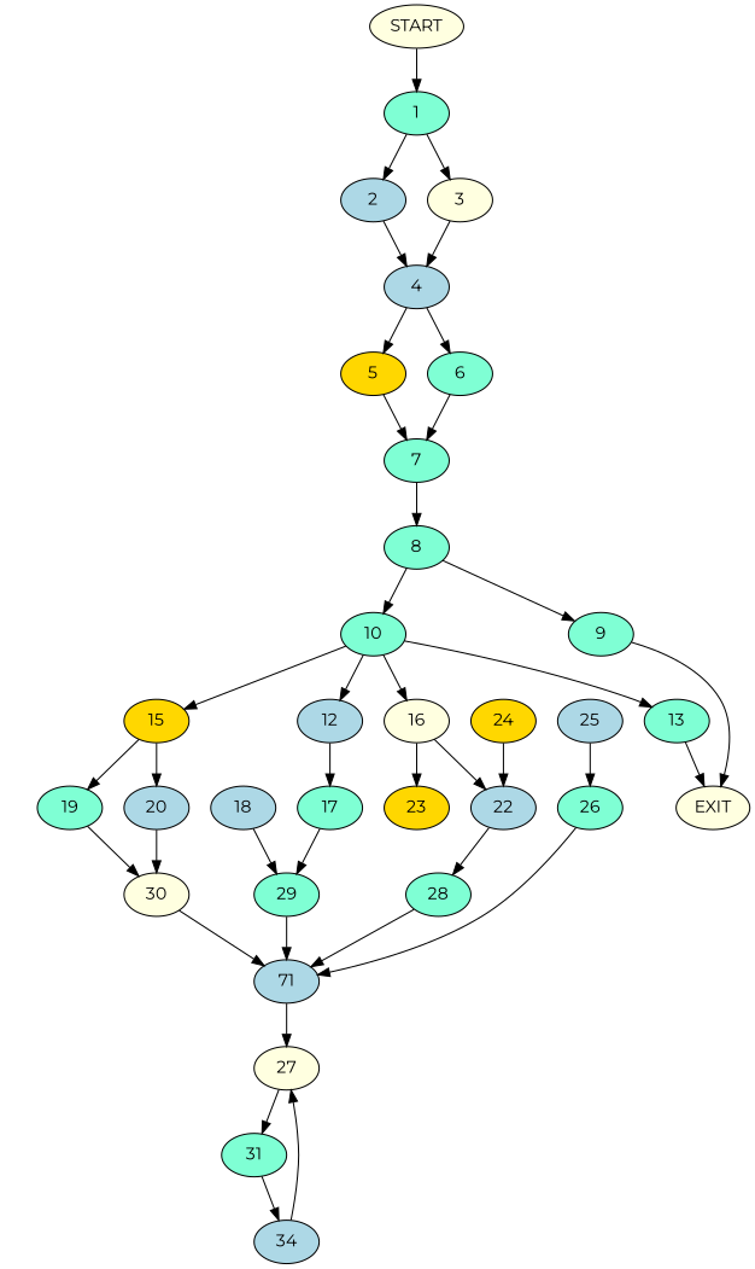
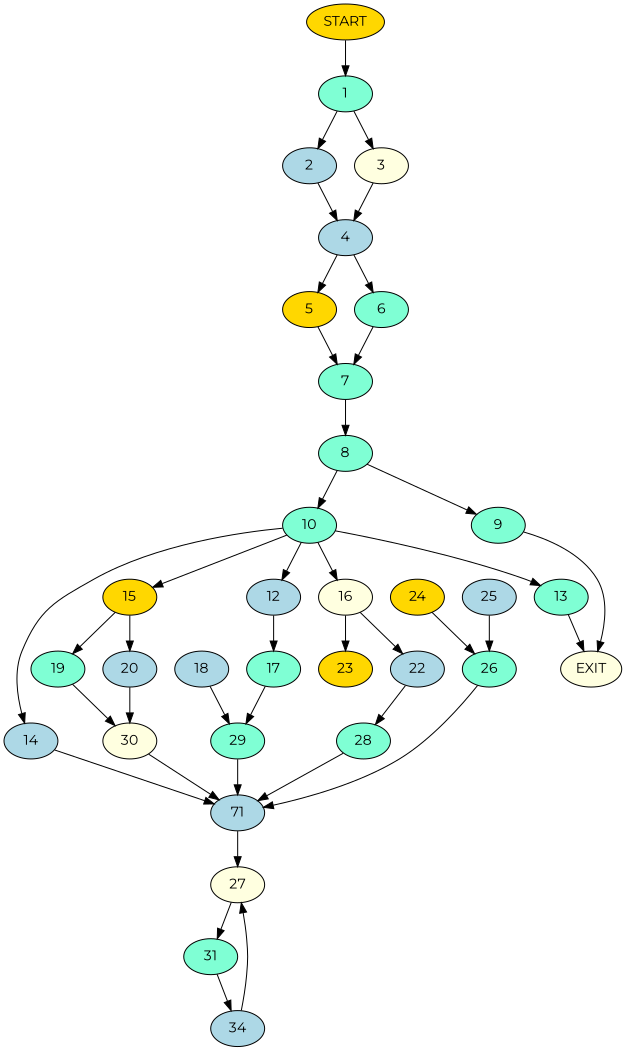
  digraph {
    fontname=Montserrat
    node [fillcolor=aquamarine fontname=Montserrat style=filled]
    edge [fontname=Montserrat]
-   n1 [fillcolor=lightyellow label=START]
+   n1 [fillcolor=gold label=START]
    1
    2 [fillcolor=lightblue]
    3 [fillcolor=lightyellow]
    n5 [fillcolor=lightyellow label=EXIT]
    4 [fillcolor=lightblue]
    5 [fillcolor=gold]
    6
    7
    8
    9
    10
    12 [fillcolor=lightblue]
    13
+   14 [fillcolor=lightblue]
    15 [fillcolor=gold]
    16 [fillcolor=lightyellow]
    17
    n19 [fillcolor=lightblue label=71]
    19
    20 [fillcolor=lightblue]
    22 [fillcolor=lightblue]
    23 [fillcolor=gold]
    24 [fillcolor=gold]
    26
    25 [fillcolor=lightblue]
    29
    18 [fillcolor=lightblue]
    27 [fillcolor=lightyellow]
    30 [fillcolor=lightyellow]
    28
    31
    34 [fillcolor=lightblue]
    n1 -> 1
    1 -> 2
    1 -> 3
    2 -> 4
    3 -> 4
    4 -> 5
    4 -> 6
    5 -> 7
    6 -> 7
    7 -> 8
    8 -> 9
    8 -> 10
    9 -> n5
    10 -> 12
    10 -> 13
+   10 -> 14
    10 -> 15
    10 -> 16
    12 -> 17
    13 -> n5
+   14 -> n19
    15 -> 19
    15 -> 20
    16 -> 22
    16 -> 23
    17 -> 29
    n19 -> 27
    19 -> 30
    20 -> 30
    22 -> 28
-   24 -> 22
+   24 -> 26
    26 -> n19
    25 -> 26
    29 -> n19
    18 -> 29
    27 -> 31
    30 -> n19
    28 -> n19
    31 -> 34
    34 -> 27
  }
